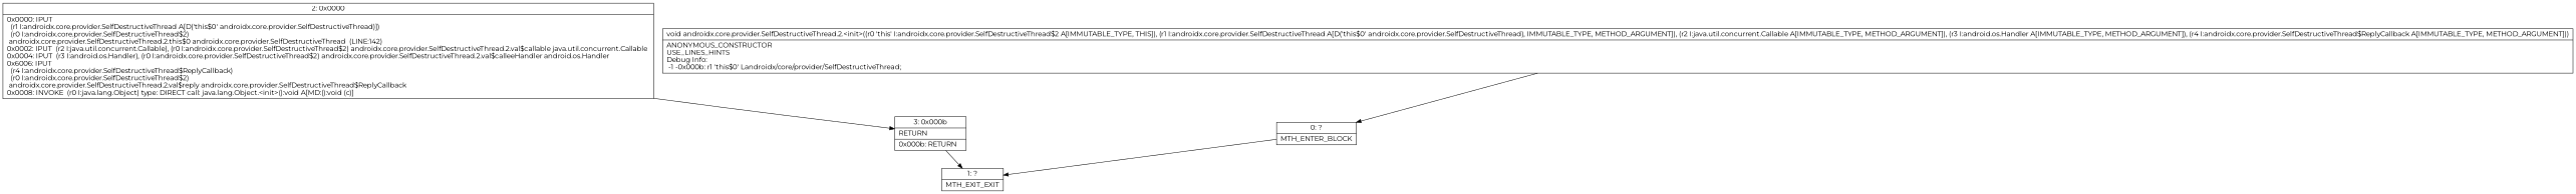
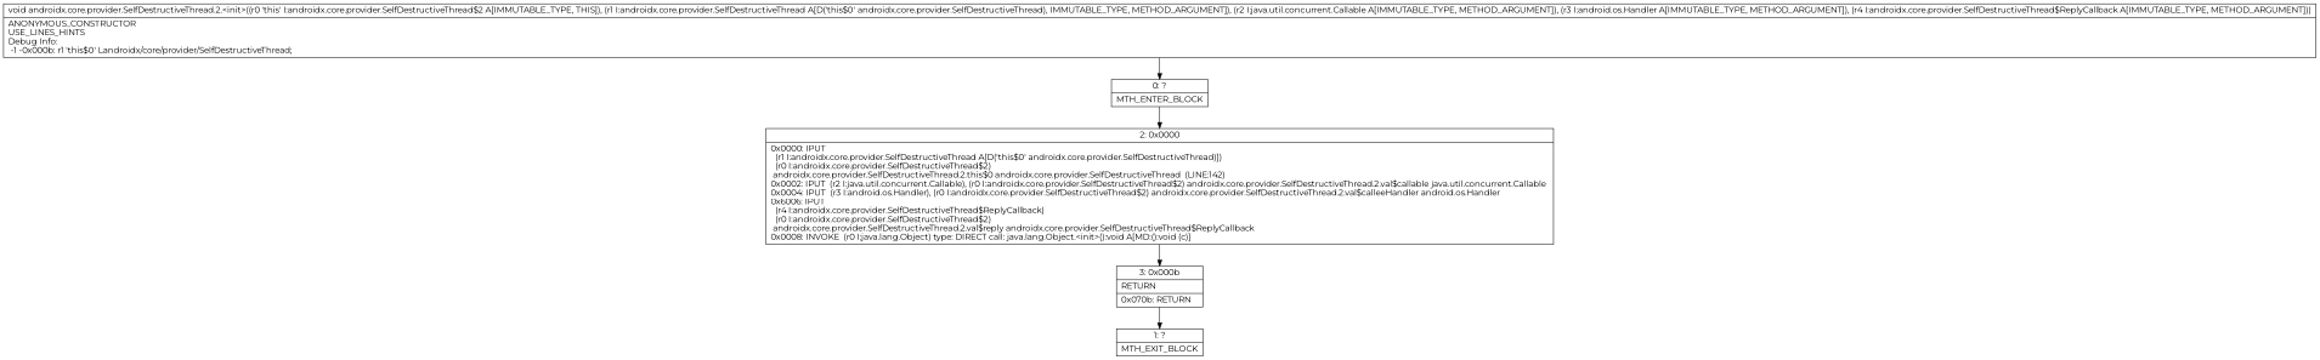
  digraph {
    fontname=Montserrat
    node [fontname=Montserrat shape=record]
    edge [fontname=Montserrat]
    n1 [label="{0\:\ ?|MTH_ENTER_BLOCK\l}"]
    n2 [label="{2\:\ 0x0000|0x0000: IPUT  \l  (r1 I:androidx.core.provider.SelfDestructiveThread A[D('this$0' androidx.core.provider.SelfDestructiveThread)])\l  (r0 I:androidx.core.provider.SelfDestructiveThread$2)\l androidx.core.provider.SelfDestructiveThread.2.this$0 androidx.core.provider.SelfDestructiveThread  (LINE:142)\l0x0002: IPUT  (r2 I:java.util.concurrent.Callable), (r0 I:androidx.core.provider.SelfDestructiveThread$2) androidx.core.provider.SelfDestructiveThread.2.val$callable java.util.concurrent.Callable \l0x0004: IPUT  (r3 I:android.os.Handler), (r0 I:androidx.core.provider.SelfDestructiveThread$2) androidx.core.provider.SelfDestructiveThread.2.val$calleeHandler android.os.Handler \l0x6006: IPUT  \l  (r4 I:androidx.core.provider.SelfDestructiveThread$ReplyCallback)\l  (r0 I:androidx.core.provider.SelfDestructiveThread$2)\l androidx.core.provider.SelfDestructiveThread.2.val$reply androidx.core.provider.SelfDestructiveThread$ReplyCallback \l0x0008: INVOKE  (r0 I:java.lang.Object) type: DIRECT call: java.lang.Object.\<init\>():void A[MD:():void (c)]\l}"]
-   n3 [label="{3\:\ 0x000b|RETURN\l|0x000b: RETURN   \l}"]
-   n4 [label="{1\:\ ?|MTH_EXIT_EXIT\l}"]
+   n3 [label="{3\:\ 0x000b|RETURN\l|0x070b: RETURN   \l}"]
+   n4 [label="{1\:\ ?|MTH_EXIT_BLOCK\l}"]
    n5 [label="{void androidx.core.provider.SelfDestructiveThread.2.\<init\>((r0 'this' I:androidx.core.provider.SelfDestructiveThread$2 A[IMMUTABLE_TYPE, THIS]), (r1 I:androidx.core.provider.SelfDestructiveThread A[D('this$0' androidx.core.provider.SelfDestructiveThread), IMMUTABLE_TYPE, METHOD_ARGUMENT]), (r2 I:java.util.concurrent.Callable A[IMMUTABLE_TYPE, METHOD_ARGUMENT]), (r3 I:android.os.Handler A[IMMUTABLE_TYPE, METHOD_ARGUMENT]), (r4 I:androidx.core.provider.SelfDestructiveThread$ReplyCallback A[IMMUTABLE_TYPE, METHOD_ARGUMENT]))  | ANONYMOUS_CONSTRUCTOR\lUSE_LINES_HINTS\lDebug Info:\l  \-1 \-0x000b: r1 'this$0' Landroidx\/core\/provider\/SelfDestructiveThread;\l}"]
-   n1 -> n4
+   n1 -> n2
    n2 -> n3
    n3 -> n4
    n5 -> n1
  }
